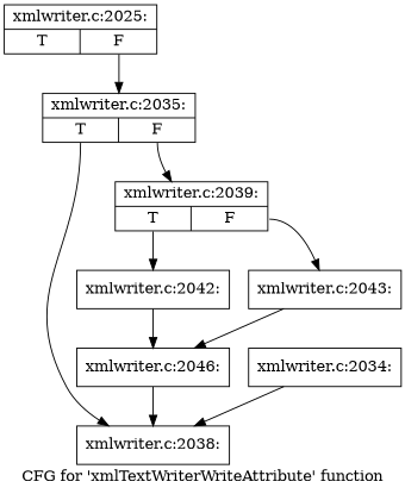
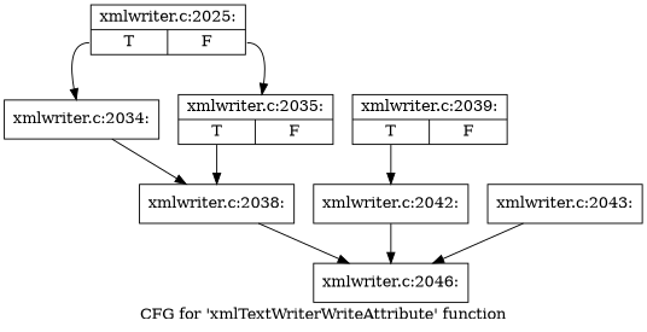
  digraph {
    label="CFG for 'xmlTextWriterWriteAttribute' function"
    node [shape=record]
    n1 [label="{xmlwriter.c:2025:|{<s0>T|<s1>F}}"]
    n2 [label="{xmlwriter.c:2034:}"]
    n3 [label="{xmlwriter.c:2035:|{<s0>T|<s1>F}}"]
    n4 [label="{xmlwriter.c:2038:}"]
    n5 [label="{xmlwriter.c:2039:|{<s0>T|<s1>F}}"]
    n6 [label="{xmlwriter.c:2046:}"]
    n7 [label="{xmlwriter.c:2042:}"]
    n8 [label="{xmlwriter.c:2043:}"]
+   n1 -> n2 [tailport=s0]
    n1 -> n3 [tailport=s1]
    n2 -> n4
    n3 -> n4 [tailport=s0]
-   n3 -> n5 [tailport=s1]
-   n6 -> n4
+   n4 -> n6
    n5 -> n7 [tailport=s0]
-   n5 -> n8 [tailport=s1]
    n7 -> n6
    n8 -> n6
  }
